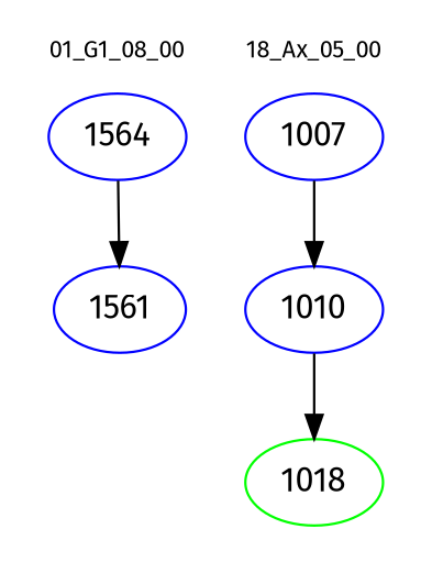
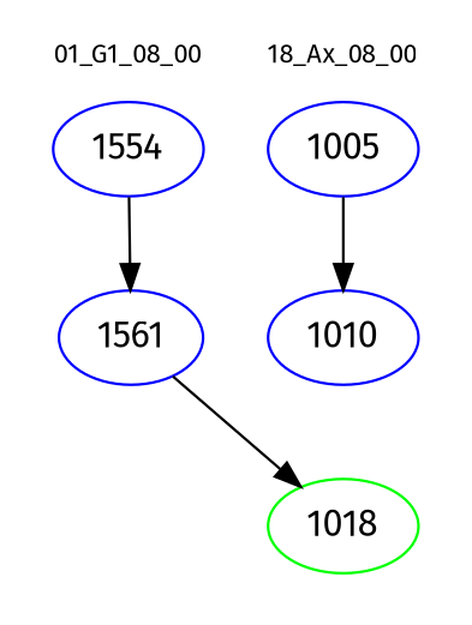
  digraph {
    fontname="Fira Sans"
    node [color=blue fontname="Fira Sans"]
    edge [color=black fontname="Fira Sans"]
    n1 [label=1010]
-   n2 [label=1007]
+   n2 [label=1005]
    n3 [color=green label=1018]
-   n4 [label=1564]
+   n4 [label=1554]
    n5 [label=1561]
    subgraph cluster_1 {
      color=white
      fontsize=10
-     label="18_Ax_05_00"
+     label="18_Ax_08_00"
      n1
      n2
      n3
    }
    subgraph cluster_2 {
      color=white
      fontsize=10
      label="01_G1_08_00"
      n4
      n5
    }
-   n1 -> n3
+   n5 -> n3
    n2 -> n1
    n4 -> n5
  }
